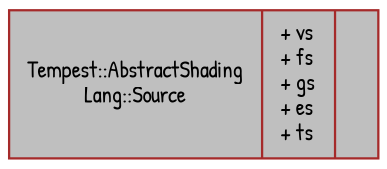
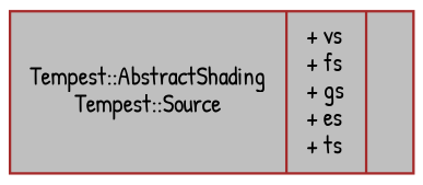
  digraph {
    rankdir=LR
    fontname="Patrick Hand"
-   n1 [color=brown fillcolor=grey75 fontcolor=black fontname="Patrick Hand" fontsize=10 height=0.2 label="{Tempest::AbstractShading\lLang::Source\n|+ vs\l+ fs\l+ gs\l+ es\l+ ts\l|}" shape=record style=filled width=0.4]
+   n1 [color=brown fillcolor=grey75 fontcolor=black fontname="Patrick Hand" fontsize=10 height=0.2 label="{Tempest::AbstractShading\lTempest::Source\n|+ vs\l+ fs\l+ gs\l+ es\l+ ts\l|}" shape=record style=filled width=0.4]
  }
